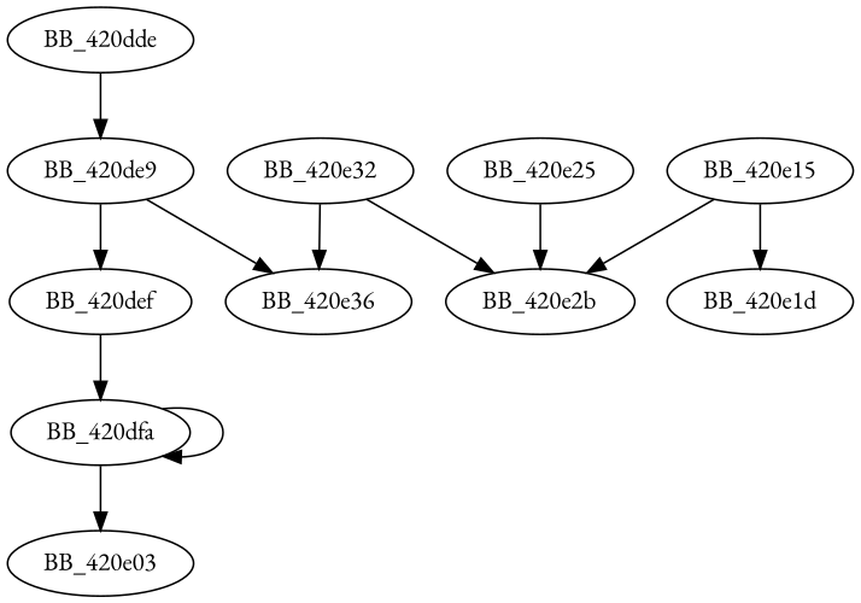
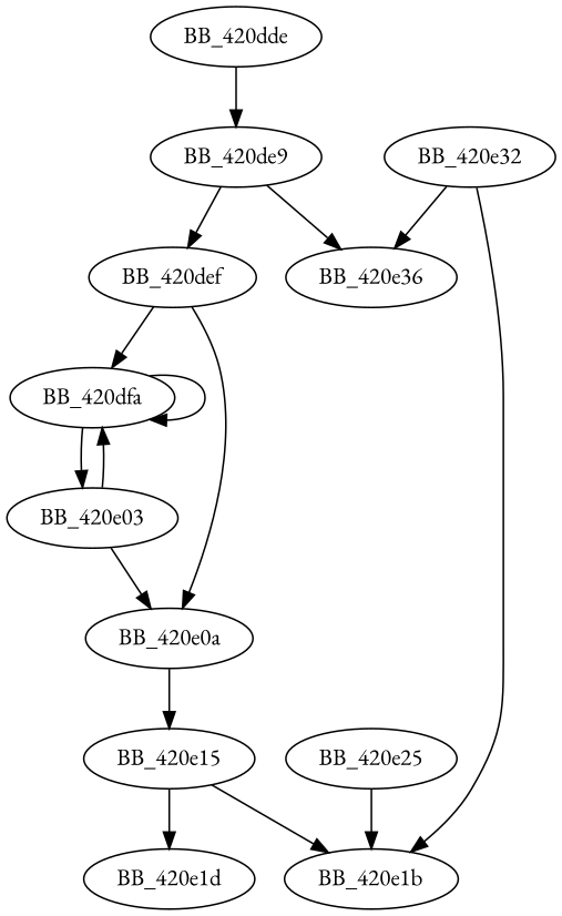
  digraph {
    fontname="EB Garamond"
    node [fontname="EB Garamond"]
    edge [fontname="EB Garamond"]
    BB_420dde
    BB_420de9
    BB_420def
    BB_420e36
    BB_420dfa
+   BB_420e0a
    n7 [label=BB_420e03]
    BB_420e15
    BB_420e1d
-   BB_420e2b
+   BB_420e2b [label=BB_420e1b]
    BB_420e25
    BB_420e32
    BB_420dde -> BB_420de9
    BB_420de9 -> BB_420def
    BB_420de9 -> BB_420e36
    BB_420def -> BB_420dfa
+   BB_420def -> BB_420e0a
    BB_420dfa -> BB_420dfa
    BB_420dfa -> n7
+   BB_420e0a -> BB_420e15
+   n7 -> BB_420dfa
+   n7 -> BB_420e0a
    BB_420e15 -> BB_420e1d
    BB_420e15 -> BB_420e2b
    BB_420e25 -> BB_420e2b
    BB_420e32 -> BB_420e36
    BB_420e32 -> BB_420e2b
  }
